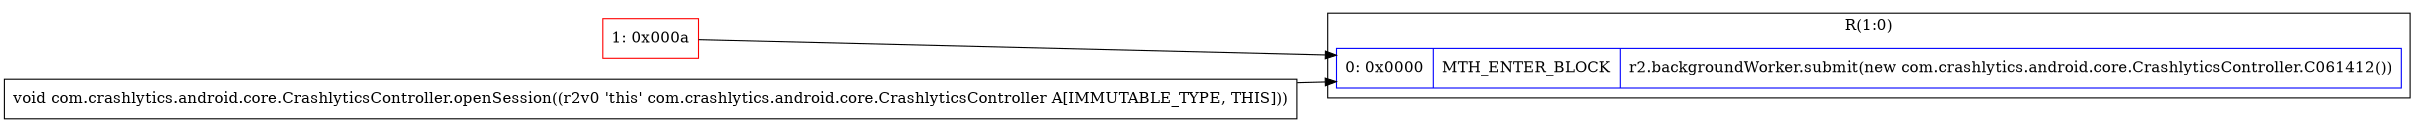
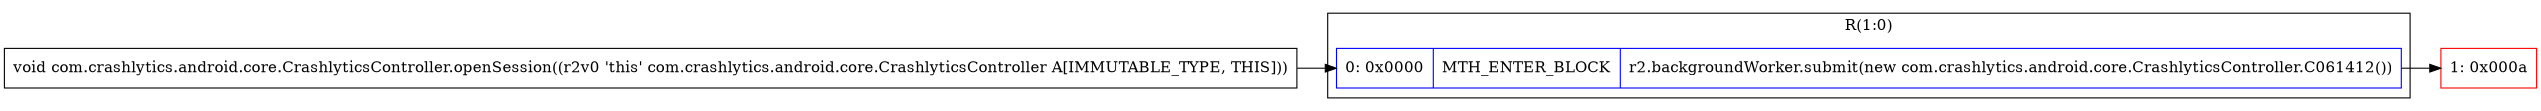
  digraph {
    rankdir=LR
    node [shape=record]
    n1 [color=blue label="{0\:\ 0x0000|MTH_ENTER_BLOCK\l|r2.backgroundWorker.submit(new com.crashlytics.android.core.CrashlyticsController.C061412())\l}"]
    n2 [color=red label="{1\:\ 0x000a}"]
    n3 [label="{void com.crashlytics.android.core.CrashlyticsController.openSession((r2v0 'this' com.crashlytics.android.core.CrashlyticsController A[IMMUTABLE_TYPE, THIS])) }"]
    subgraph cluster_1 {
      label="R(1:0)"
      n1
    }
-   n2 -> n1
+   n1 -> n2
    n3 -> n1
  }
